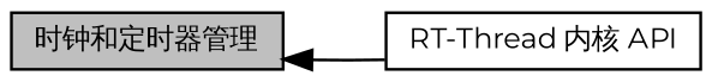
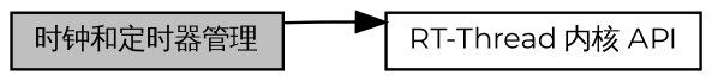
  digraph {
    rankdir=LR
    fontname=Montserrat
    node [color=black fontname=Montserrat fontsize=10 shape=record style=filled]
    n1 [fillcolor=grey75 fontcolor=black height=0.2 label="时钟和定时器管理" width=0.4]
    n2 [fillcolor=white height=0.2 label="RT-Thread 内核 API" width=0.4]
-   n1 -> n2 [dir=back fontname=Montserrat fontsize=10 labelfontname="FreeSans.ttf" labelfontsize=10 shape=plaintext style=solid]
+   n2 -> n1 [dir=back fontname=Montserrat fontsize=10 labelfontname="FreeSans.ttf" labelfontsize=10 shape=plaintext style=solid]
  }
